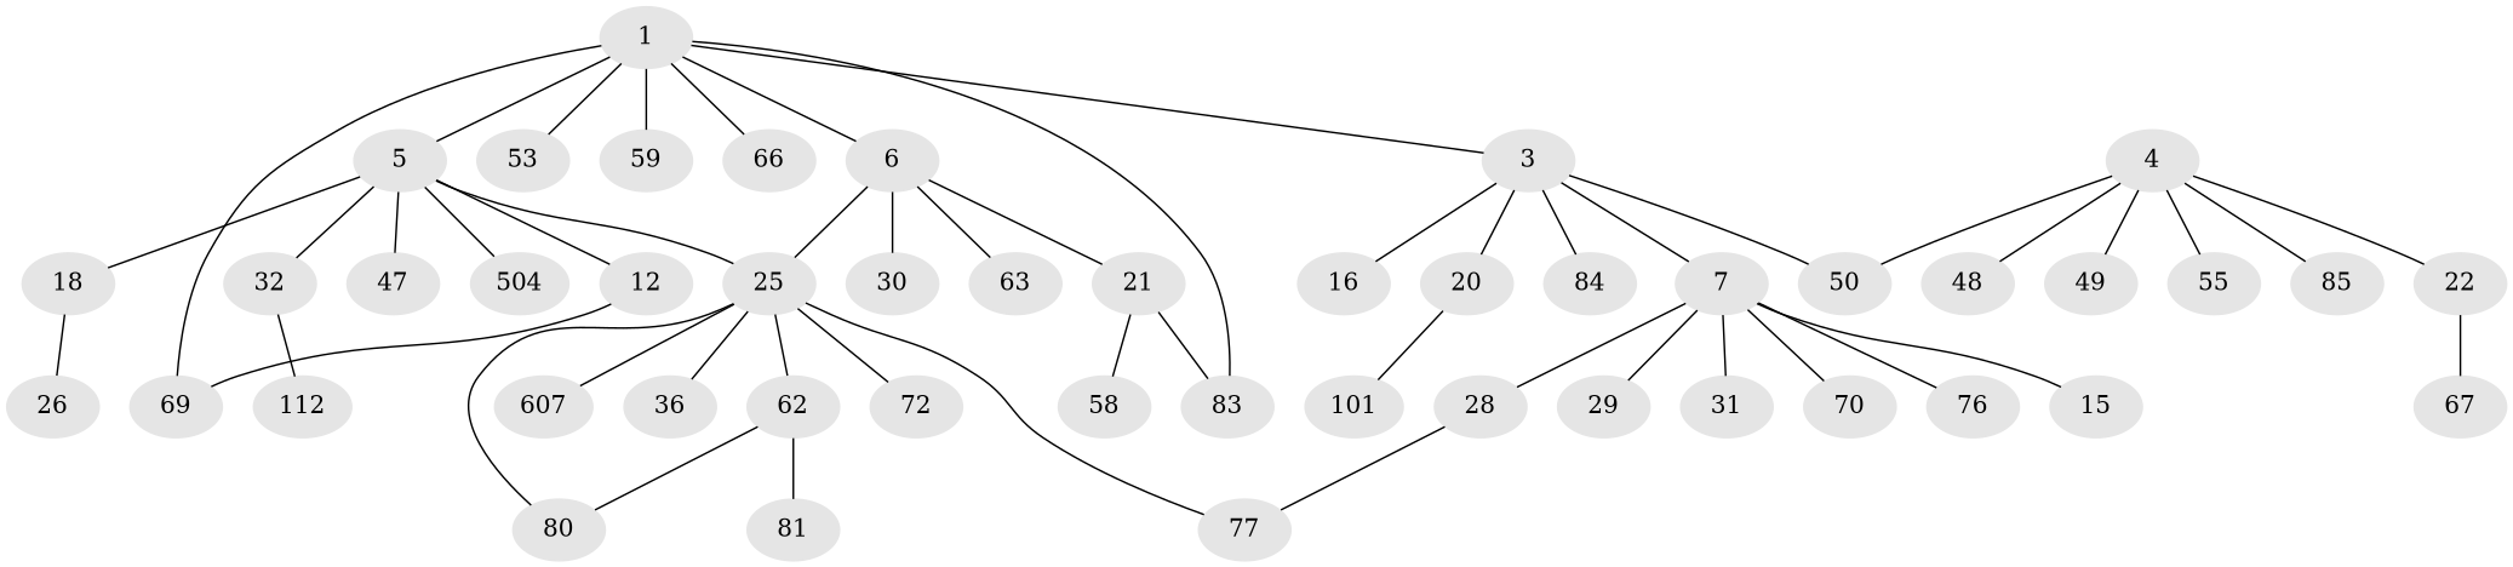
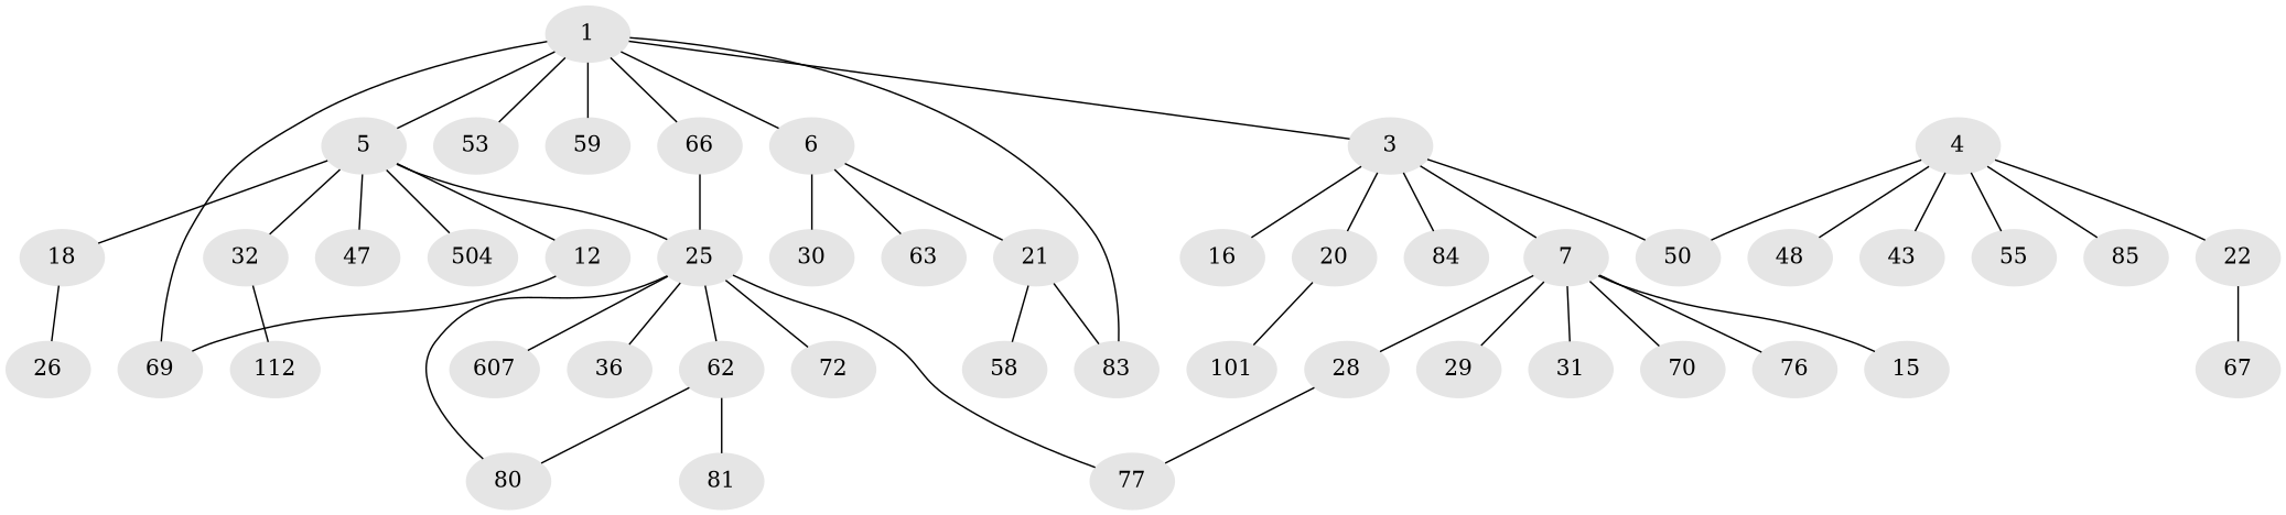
  graph {
    node [color=gray90 style=filled]
    1 [super="+2+17+60"]
    3 [super="+24"]
    5 [super="+8+10+23"]
    6 [super="+11"]
    53 [super="+118"]
    59 [super="+115+68"]
    66
    69 [super="+90"]
    83
    7 [super="+9"]
    16 [super="+19"]
    20 [super="+61+40+41"]
    84
    50
    12 [super="+75"]
    18
    25 [super="+57+46"]
    32 [super="+33"]
    47 [super="+109"]
    n20 [label=504]
    21 [super="+35"]
    30 [super="+45"]
    63
    4 [super="+13+65"]
    22 [super="+56"]
    48
-   49 [super="+105+110"]
+   49 [super="+105+110" label=43]
    55
    85
    15
    28 [super="+74+77"]
    29
    31
    70
    76
    101
    67 [super="+87"]
    26
    36
    62 [super="+94+89+108+73"]
    72 [super="+97"]
    n42 [label=77 super="+96"]
    80
    n44 [label=607]
    112
    58
    81
    1 -- 3
    1 -- 5
    1 -- 6
    1 -- 53
    1 -- 59
    1 -- 66
    1 -- 69 [weight=2]
    1 -- 83
    3 -- 7
    3 -- 16
    3 -- 20
    3 -- 84
    3 -- 50
    5 -- 12
    5 -- 18
    5 -- 25
    5 -- 32
    5 -- 47
    5 -- n20
-   6 -- 25
+   66 -- 25
    6 -- 21
    6 -- 30
    6 -- 63
    7 -- 15
    7 -- 28
    7 -- 29
    7 -- 31
    7 -- 70
    7 -- 76
    20 -- 101
    12 -- 69
    18 -- 26
    25 -- 36
    25 -- 62
    25 -- 72
    25 -- n42
    25 -- 80
    25 -- n44
    32 -- 112
    21 -- 83
    21 -- 58
    4 -- 50
    4 -- 22
    4 -- 48
    4 -- 49
    4 -- 55
    4 -- 85
    22 -- 67
    28 -- n42
    62 -- 80
    62 -- 81
  }
